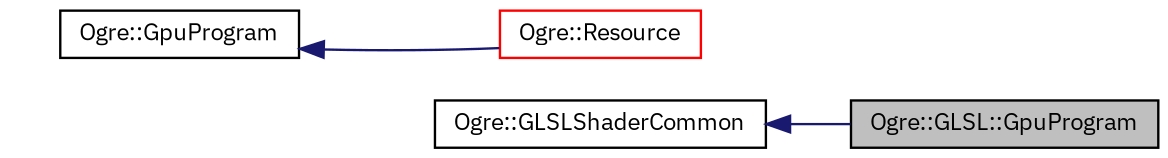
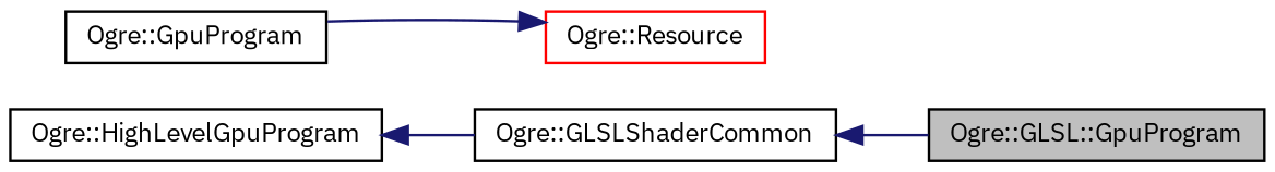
  digraph {
    fontname="IBM Plex Sans"
    rankdir=LR
    node [color=black fontname="IBM Plex Sans" fontsize=10 shape=record]
    edge [color=midnightblue dir=back fontname="IBM Plex Sans" fontsize=10 labelfontname=Helvetica labelfontsize=10 style=solid]
    n1 [fillcolor=grey75 fontcolor=black height=0.2 label="Ogre::GLSL::GpuProgram" style=filled width=0.4]
    n2 [height=0.2 label="Ogre::GLSLShaderCommon" width=0.4]
+   n3 [height=0.2 label="Ogre::HighLevelGpuProgram" width=0.4]
    n4 [height=0.2 label="Ogre::GpuProgram" width=0.4]
    n5 [color=red height=0.2 label="Ogre::Resource" width=0.4]
    n2 -> n1
-   n4 -> n5
+   n3 -> n2
+   n5 -> n4
  }
